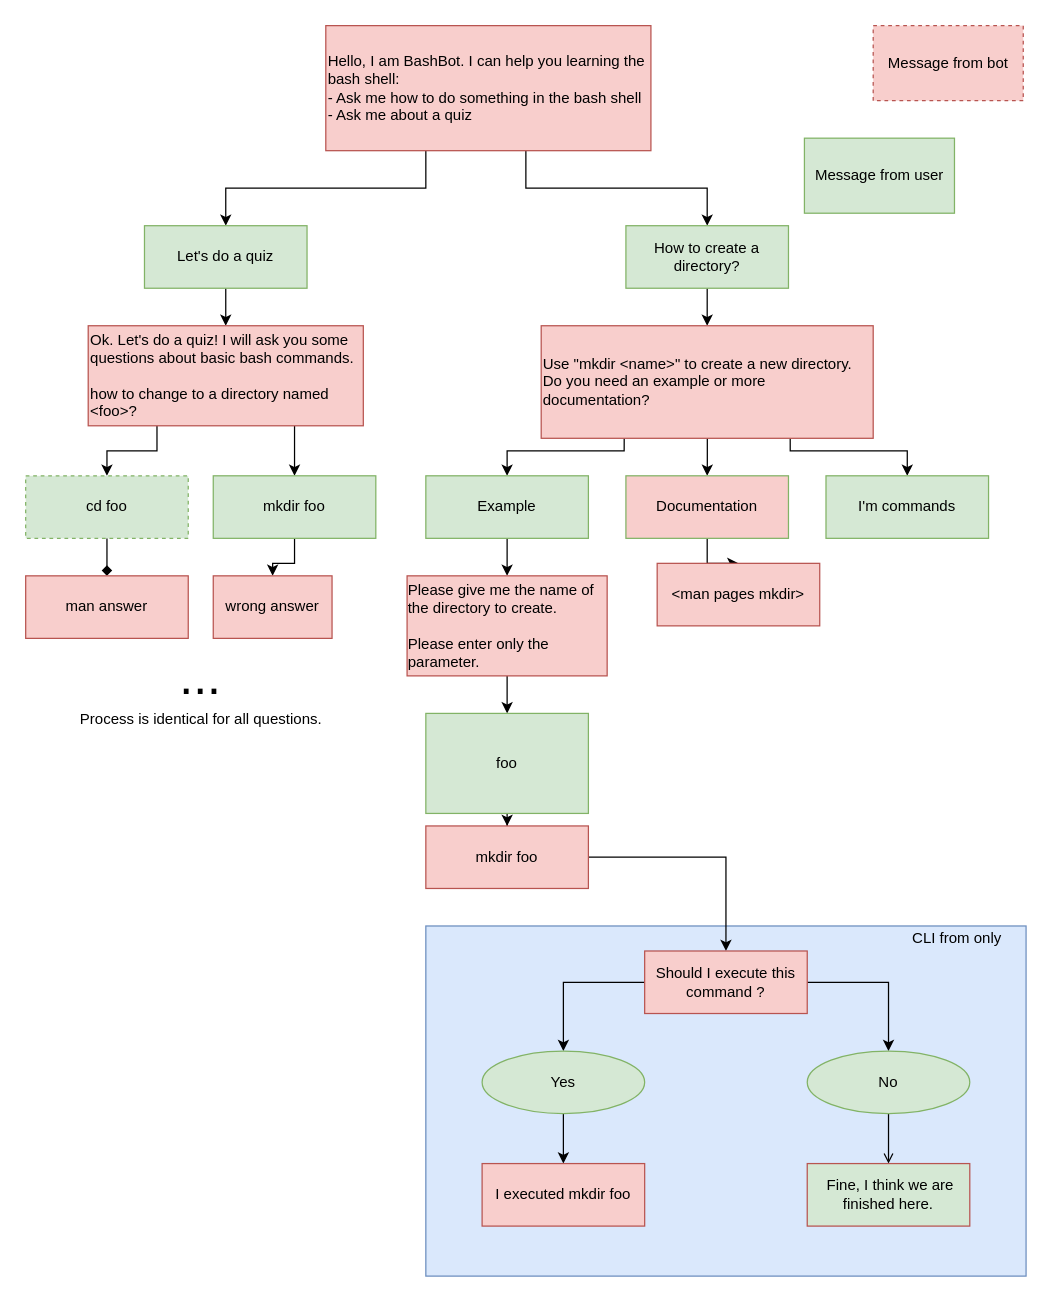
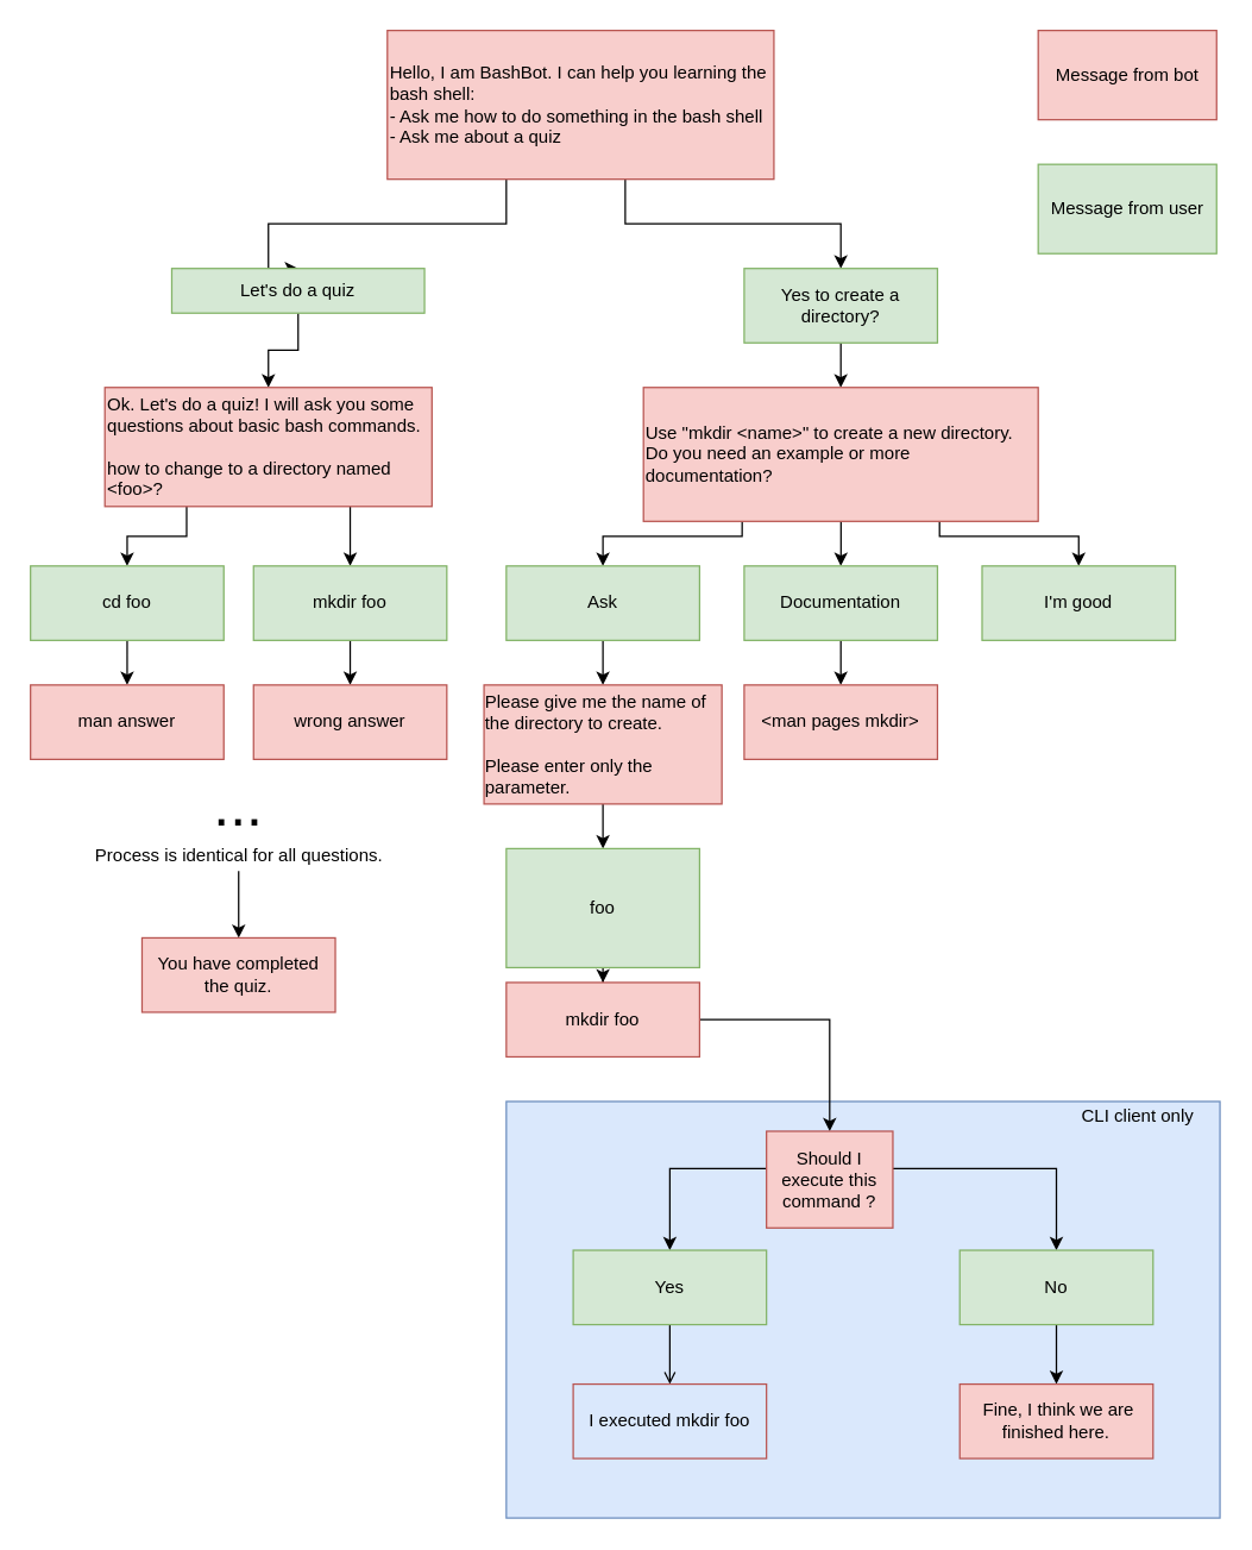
  <mxCell id="0" />
  <mxCell id="1" parent="0" />
  <mxCell id="2" value="" style="rounded=0;whiteSpace=wrap;html=1;fillColor=#dae8fc;strokeColor=#6c8ebf;" vertex="1" parent="1"><mxGeometry x="340" y="740" width="480" height="280" as="geometry" /></mxCell>
  <mxCell id="3" style="edgeStyle=orthogonalEdgeStyle;rounded=0;orthogonalLoop=1;jettySize=auto;html=1;entryX=0.5;entryY=0;entryDx=0;entryDy=0;" edge="1" parent="1" source="5" target="7"><mxGeometry relative="1" as="geometry"><Array as="points"><mxPoint x="340" y="150" /><mxPoint x="180" y="150" /></Array></mxGeometry></mxCell>
  <mxCell id="4" style="edgeStyle=orthogonalEdgeStyle;rounded=0;orthogonalLoop=1;jettySize=auto;html=1;" edge="1" parent="1" source="5" target="9"><mxGeometry relative="1" as="geometry"><Array as="points"><mxPoint x="420" y="150" /><mxPoint x="565" y="150" /></Array></mxGeometry></mxCell>
  <mxCell id="5" value="&lt;div align=&quot;left&quot;&gt;&lt;span&gt;Hello, I am BashBot. I can help you learning the bash shell: &lt;/span&gt;&lt;br&gt;&lt;span&gt;- Ask me how to do something in the bash shell&lt;/span&gt;&lt;/div&gt;&lt;div align=&quot;left&quot;&gt;&lt;span&gt;-&lt;/span&gt;&lt;span&gt; Ask me about a quiz&lt;/span&gt;&lt;/div&gt;" style="rounded=0;whiteSpace=wrap;html=1;align=left;fillColor=#f8cecc;strokeColor=#b85450;" vertex="1" parent="1"><mxGeometry x="260" y="20" width="260" height="100" as="geometry" /></mxCell>
  <mxCell id="6" style="edgeStyle=orthogonalEdgeStyle;rounded=0;orthogonalLoop=1;jettySize=auto;html=1;entryX=0.5;entryY=0;entryDx=0;entryDy=0;" edge="1" parent="1" source="7" target="40"><mxGeometry relative="1" as="geometry"><mxPoint x="180" y="260" as="targetPoint" /></mxGeometry></mxCell>
- <mxCell id="7" value="Let's do a quiz" style="rounded=0;whiteSpace=wrap;html=1;align=center;fillColor=#d5e8d4;strokeColor=#82b366;" vertex="1" parent="1"><mxGeometry x="115" y="180" width="130" height="50" as="geometry" /></mxCell>
+ <mxCell id="7" value="Let's do a quiz" style="rounded=0;whiteSpace=wrap;html=1;align=center;fillColor=#d5e8d4;strokeColor=#82b366;" vertex="1" parent="1"><mxGeometry x="115" y="180" width="170" height="30" as="geometry" /></mxCell>
  <mxCell id="8" style="edgeStyle=orthogonalEdgeStyle;rounded=0;orthogonalLoop=1;jettySize=auto;html=1;entryX=0.5;entryY=0;entryDx=0;entryDy=0;" edge="1" parent="1" source="9" target="13"><mxGeometry relative="1" as="geometry" /></mxCell>
- <mxCell id="9" value="How to create a directory?" style="rounded=0;whiteSpace=wrap;html=1;align=center;fillColor=#d5e8d4;strokeColor=#82b366;" vertex="1" parent="1"><mxGeometry x="500" y="180" width="130" height="50" as="geometry" /></mxCell>
+ <mxCell id="9" value="Yes to create a directory?" style="rounded=0;whiteSpace=wrap;html=1;align=center;fillColor=#d5e8d4;strokeColor=#82b366;" vertex="1" parent="1"><mxGeometry x="500" y="180" width="130" height="50" as="geometry" /></mxCell>
  <mxCell id="10" style="edgeStyle=orthogonalEdgeStyle;rounded=0;orthogonalLoop=1;jettySize=auto;html=1;" edge="1" parent="1" source="13" target="17"><mxGeometry relative="1" as="geometry" /></mxCell>
  <mxCell id="11" style="edgeStyle=orthogonalEdgeStyle;rounded=0;orthogonalLoop=1;jettySize=auto;html=1;exitX=0.25;exitY=1;exitDx=0;exitDy=0;entryX=0.5;entryY=0;entryDx=0;entryDy=0;" edge="1" parent="1" source="13" target="15"><mxGeometry relative="1" as="geometry"><Array as="points"><mxPoint x="499" y="360" /><mxPoint x="405" y="360" /></Array></mxGeometry></mxCell>
  <mxCell id="12" style="edgeStyle=orthogonalEdgeStyle;rounded=0;orthogonalLoop=1;jettySize=auto;html=1;exitX=0.75;exitY=1;exitDx=0;exitDy=0;entryX=0.5;entryY=0;entryDx=0;entryDy=0;" edge="1" parent="1" source="13" target="18"><mxGeometry relative="1" as="geometry"><Array as="points"><mxPoint x="631" y="360" /><mxPoint x="725" y="360" /></Array></mxGeometry></mxCell>
  <mxCell id="13" value="&lt;div class=&quot;text&quot; align=&quot;left&quot;&gt;&lt;span&gt;Use &quot;mkdir &lt;span&gt;&amp;lt;name&amp;gt;&lt;/span&gt;&quot; to create a new directory.&lt;/span&gt;&lt;/div&gt;&lt;div align=&quot;left&quot;&gt;&lt;div class=&quot;text&quot;&gt;&lt;span&gt;Do you need an example or more documentation?&lt;/span&gt;&lt;/div&gt;&lt;/div&gt;" style="rounded=0;whiteSpace=wrap;html=1;align=left;fillColor=#f8cecc;strokeColor=#b85450;" vertex="1" parent="1"><mxGeometry x="432.25" y="260" width="265.5" height="90" as="geometry" /></mxCell>
  <mxCell id="14" style="edgeStyle=orthogonalEdgeStyle;rounded=0;orthogonalLoop=1;jettySize=auto;html=1;entryX=0.5;entryY=0;entryDx=0;entryDy=0;" edge="1" parent="1" source="15" target="21"><mxGeometry relative="1" as="geometry" /></mxCell>
- <mxCell id="15" value="Example" style="rounded=0;whiteSpace=wrap;html=1;align=center;fillColor=#d5e8d4;strokeColor=#82b366;" vertex="1" parent="1"><mxGeometry x="340" y="380" width="130" height="50" as="geometry" /></mxCell>
+ <mxCell id="15" value="Ask" style="rounded=0;whiteSpace=wrap;html=1;align=center;fillColor=#d5e8d4;strokeColor=#82b366;" vertex="1" parent="1"><mxGeometry x="340" y="380" width="130" height="50" as="geometry" /></mxCell>
  <mxCell id="16" style="edgeStyle=orthogonalEdgeStyle;rounded=0;orthogonalLoop=1;jettySize=auto;html=1;" edge="1" parent="1" source="17" target="19"><mxGeometry relative="1" as="geometry" /></mxCell>
- <mxCell id="17" value="Documentation" style="rounded=0;whiteSpace=wrap;html=1;align=center;fillColor=#f8cecc;strokeColor=#82b366;" vertex="1" parent="1"><mxGeometry x="500" y="380" width="130" height="50" as="geometry" /></mxCell>
- <mxCell id="18" value="I'm commands" style="rounded=0;whiteSpace=wrap;html=1;align=center;fillColor=#d5e8d4;strokeColor=#82b366;" vertex="1" parent="1"><mxGeometry x="660" y="380" width="130" height="50" as="geometry" /></mxCell>
- <mxCell id="19" value="&amp;lt;man pages mkdir&amp;gt;" style="rounded=0;whiteSpace=wrap;html=1;align=center;fillColor=#f8cecc;strokeColor=#b85450;" vertex="1" parent="1"><mxGeometry x="525" y="450" width="130" height="50" as="geometry" /></mxCell>
+ <mxCell id="17" value="Documentation" style="rounded=0;whiteSpace=wrap;html=1;align=center;fillColor=#d5e8d4;strokeColor=#82b366;" vertex="1" parent="1"><mxGeometry x="500" y="380" width="130" height="50" as="geometry" /></mxCell>
+ <mxCell id="18" value="I'm good" style="rounded=0;whiteSpace=wrap;html=1;align=center;fillColor=#d5e8d4;strokeColor=#82b366;" vertex="1" parent="1"><mxGeometry x="660" y="380" width="130" height="50" as="geometry" /></mxCell>
+ <mxCell id="19" value="&amp;lt;man pages mkdir&amp;gt;" style="rounded=0;whiteSpace=wrap;html=1;align=center;fillColor=#f8cecc;strokeColor=#b85450;" vertex="1" parent="1"><mxGeometry x="500" y="460" width="130" height="50" as="geometry" /></mxCell>
  <mxCell id="20" style="edgeStyle=orthogonalEdgeStyle;rounded=0;orthogonalLoop=1;jettySize=auto;html=1;entryX=0.5;entryY=0;entryDx=0;entryDy=0;" edge="1" parent="1" source="21" target="23"><mxGeometry relative="1" as="geometry" /></mxCell>
  <mxCell id="21" value="&lt;div align=&quot;left&quot;&gt;&lt;span&gt;Please give me the name of the directory to create.&lt;/span&gt;&lt;/div&gt;&lt;div align=&quot;left&quot;&gt;&lt;span&gt;&lt;/span&gt;&lt;br&gt;&lt;span&gt;Please enter only the parameter.&lt;/span&gt;&lt;span&gt;&lt;/span&gt;&lt;span&gt;&lt;/span&gt;&lt;br&gt;&lt;span&gt;&lt;/span&gt;&lt;/div&gt;" style="rounded=0;whiteSpace=wrap;html=1;align=center;fillColor=#f8cecc;strokeColor=#b85450;" vertex="1" parent="1"><mxGeometry x="325" y="460" width="160" height="80" as="geometry" /></mxCell>
  <mxCell id="22" style="edgeStyle=orthogonalEdgeStyle;rounded=0;orthogonalLoop=1;jettySize=auto;html=1;entryX=0.5;entryY=0;entryDx=0;entryDy=0;" edge="1" parent="1" source="23" target="25"><mxGeometry relative="1" as="geometry" /></mxCell>
  <mxCell id="23" value="foo" style="rounded=0;whiteSpace=wrap;html=1;align=center;fillColor=#d5e8d4;strokeColor=#82b366;" vertex="1" parent="1"><mxGeometry x="340" y="570" width="130" height="80" as="geometry" /></mxCell>
  <mxCell id="24" style="edgeStyle=orthogonalEdgeStyle;rounded=0;orthogonalLoop=1;jettySize=auto;html=1;entryX=0.5;entryY=0;entryDx=0;entryDy=0;" edge="1" parent="1" source="25" target="31"><mxGeometry relative="1" as="geometry" /></mxCell>
  <mxCell id="25" value="mkdir foo" style="rounded=0;whiteSpace=wrap;html=1;align=center;fillColor=#f8cecc;strokeColor=#b85450;" vertex="1" parent="1"><mxGeometry x="340" y="660" width="130" height="50" as="geometry" /></mxCell>
- <mxCell id="26" value="Message from bot" style="rounded=0;whiteSpace=wrap;html=1;fillColor=#f8cecc;strokeColor=#b85450;dashed=1;" vertex="1" parent="1"><mxGeometry x="697.75" y="20" width="120" height="60" as="geometry" /></mxCell>
- <mxCell id="27" value="Message from user" style="rounded=0;whiteSpace=wrap;html=1;fillColor=#d5e8d4;strokeColor=#82b366;" vertex="1" parent="1"><mxGeometry x="642.75" y="110" width="120" height="60" as="geometry" /></mxCell>
- <mxCell id="28" value="CLI from only" style="text;html=1;strokeColor=none;fillColor=none;align=center;verticalAlign=middle;whiteSpace=wrap;rounded=0;" vertex="1" parent="1"><mxGeometry x="710" y="740" width="110" height="20" as="geometry" /></mxCell>
+ <mxCell id="26" value="Message from bot" style="rounded=0;whiteSpace=wrap;html=1;fillColor=#f8cecc;strokeColor=#b85450;" vertex="1" parent="1"><mxGeometry x="697.75" y="20" width="120" height="60" as="geometry" /></mxCell>
+ <mxCell id="27" value="Message from user" style="rounded=0;whiteSpace=wrap;html=1;fillColor=#d5e8d4;strokeColor=#82b366;" vertex="1" parent="1"><mxGeometry x="697.75" y="110" width="120" height="60" as="geometry" /></mxCell>
+ <mxCell id="28" value="CLI client only" style="text;html=1;strokeColor=none;fillColor=none;align=center;verticalAlign=middle;whiteSpace=wrap;rounded=0;" vertex="1" parent="1"><mxGeometry x="710" y="740" width="110" height="20" as="geometry" /></mxCell>
  <mxCell id="29" style="edgeStyle=orthogonalEdgeStyle;rounded=0;orthogonalLoop=1;jettySize=auto;html=1;entryX=0.5;entryY=0;entryDx=0;entryDy=0;" edge="1" parent="1" source="31" target="35"><mxGeometry relative="1" as="geometry"><Array as="points"><mxPoint x="710" y="785" /></Array></mxGeometry></mxCell>
  <mxCell id="30" style="edgeStyle=orthogonalEdgeStyle;rounded=0;orthogonalLoop=1;jettySize=auto;html=1;entryX=0.5;entryY=0;entryDx=0;entryDy=0;" edge="1" parent="1" source="31" target="33"><mxGeometry relative="1" as="geometry"><Array as="points"><mxPoint x="450" y="785" /></Array></mxGeometry></mxCell>
- <mxCell id="31" value="Should I execute this command ?" style="rounded=0;whiteSpace=wrap;html=1;align=center;fillColor=#f8cecc;strokeColor=#b85450;" vertex="1" parent="1"><mxGeometry x="515" y="760" width="130" height="50" as="geometry" /></mxCell>
- <mxCell id="32" style="edgeStyle=orthogonalEdgeStyle;rounded=0;orthogonalLoop=1;jettySize=auto;html=1;entryX=0.5;entryY=0;entryDx=0;entryDy=0;" edge="1" parent="1" source="33" target="37"><mxGeometry relative="1" as="geometry" /></mxCell>
- <mxCell id="33" value="Yes" style="ellipse;whiteSpace=wrap;html=1;align=center;fillColor=#d5e8d4;strokeColor=#82b366;" vertex="1" parent="1"><mxGeometry x="385" y="840" width="130" height="50" as="geometry" /></mxCell>
- <mxCell id="34" style="edgeStyle=orthogonalEdgeStyle;rounded=0;orthogonalLoop=1;jettySize=auto;html=1;entryX=0.5;entryY=0;entryDx=0;entryDy=0;endArrow=open;" edge="1" parent="1" source="35" target="36"><mxGeometry relative="1" as="geometry" /></mxCell>
- <mxCell id="35" value="No" style="ellipse;whiteSpace=wrap;html=1;align=center;fillColor=#d5e8d4;strokeColor=#82b366;" vertex="1" parent="1"><mxGeometry x="645" y="840" width="130" height="50" as="geometry" /></mxCell>
- <mxCell id="36" value="&amp;nbsp;Fine, I think we are finished here." style="rounded=0;whiteSpace=wrap;html=1;align=center;fillColor=#d5e8d4;strokeColor=#b85450;" vertex="1" parent="1"><mxGeometry x="645" y="930" width="130" height="50" as="geometry" /></mxCell>
- <mxCell id="37" value="I executed mkdir foo" style="rounded=0;whiteSpace=wrap;html=1;align=center;fillColor=#f8cecc;strokeColor=#b85450;" vertex="1" parent="1"><mxGeometry x="385" y="930" width="130" height="50" as="geometry" /></mxCell>
+ <mxCell id="31" value="Should I execute this command ?" style="rounded=0;whiteSpace=wrap;html=1;align=center;fillColor=#f8cecc;strokeColor=#b85450;" vertex="1" parent="1"><mxGeometry x="515" y="760" width="85" height="65" as="geometry" /></mxCell>
+ <mxCell id="32" style="edgeStyle=orthogonalEdgeStyle;rounded=0;orthogonalLoop=1;jettySize=auto;html=1;entryX=0.5;entryY=0;entryDx=0;entryDy=0;endArrow=open;" edge="1" parent="1" source="33" target="37"><mxGeometry relative="1" as="geometry" /></mxCell>
+ <mxCell id="33" value="Yes" style="rounded=0;whiteSpace=wrap;html=1;align=center;fillColor=#d5e8d4;strokeColor=#82b366;" vertex="1" parent="1"><mxGeometry x="385" y="840" width="130" height="50" as="geometry" /></mxCell>
+ <mxCell id="34" style="edgeStyle=orthogonalEdgeStyle;rounded=0;orthogonalLoop=1;jettySize=auto;html=1;entryX=0.5;entryY=0;entryDx=0;entryDy=0;" edge="1" parent="1" source="35" target="36"><mxGeometry relative="1" as="geometry" /></mxCell>
+ <mxCell id="35" value="No" style="rounded=0;whiteSpace=wrap;html=1;align=center;fillColor=#d5e8d4;strokeColor=#82b366;" vertex="1" parent="1"><mxGeometry x="645" y="840" width="130" height="50" as="geometry" /></mxCell>
+ <mxCell id="36" value="&amp;nbsp;Fine, I think we are finished here." style="rounded=0;whiteSpace=wrap;html=1;align=center;fillColor=#f8cecc;strokeColor=#b85450;" vertex="1" parent="1"><mxGeometry x="645" y="930" width="130" height="50" as="geometry" /></mxCell>
+ <mxCell id="37" value="I executed mkdir foo" style="rounded=0;whiteSpace=wrap;html=1;align=center;fillColor=#dae8fc;strokeColor=#b85450;" vertex="1" parent="1"><mxGeometry x="385" y="930" width="130" height="50" as="geometry" /></mxCell>
  <mxCell id="38" style="edgeStyle=orthogonalEdgeStyle;rounded=0;orthogonalLoop=1;jettySize=auto;html=1;entryX=0.5;entryY=0;entryDx=0;entryDy=0;exitX=0.25;exitY=1;exitDx=0;exitDy=0;" edge="1" parent="1" source="40" target="42"><mxGeometry relative="1" as="geometry"><Array as="points"><mxPoint x="125" y="360" /><mxPoint x="85" y="360" /></Array></mxGeometry></mxCell>
  <mxCell id="39" style="edgeStyle=orthogonalEdgeStyle;rounded=0;orthogonalLoop=1;jettySize=auto;html=1;entryX=0.5;entryY=0;entryDx=0;entryDy=0;exitX=0.75;exitY=1;exitDx=0;exitDy=0;" edge="1" parent="1" source="40" target="45"><mxGeometry relative="1" as="geometry" /></mxCell>
  <mxCell id="40" value="&lt;div class=&quot;text&quot;&gt;&lt;span&gt;Ok. Let's do a quiz! I will ask you some questions about basic bash commands.&lt;/span&gt;&lt;/div&gt;&lt;div&gt;&lt;br&gt;&lt;/div&gt;&lt;div&gt;&lt;div class=&quot;text&quot;&gt;&lt;span&gt;how to change to a directory named &lt;span&gt;&amp;lt;foo&amp;gt;&lt;/span&gt;?&lt;/span&gt;&lt;/div&gt;&lt;/div&gt;" style="rounded=0;whiteSpace=wrap;html=1;align=left;fillColor=#f8cecc;strokeColor=#b85450;" vertex="1" parent="1"><mxGeometry x="70" y="260" width="220" height="80" as="geometry" /></mxCell>
- <mxCell id="41" style="edgeStyle=orthogonalEdgeStyle;rounded=0;orthogonalLoop=1;jettySize=auto;html=1;entryX=0.5;entryY=0;entryDx=0;entryDy=0;endArrow=diamond;" edge="1" parent="1" source="42" target="43"><mxGeometry relative="1" as="geometry" /></mxCell>
- <mxCell id="42" value="cd foo" style="rounded=0;whiteSpace=wrap;html=1;align=center;fillColor=#d5e8d4;strokeColor=#82b366;dashed=1;" vertex="1" parent="1"><mxGeometry y="380" width="130" height="50" as="geometry" x="20" /></mxCell>
+ <mxCell id="41" style="edgeStyle=orthogonalEdgeStyle;rounded=0;orthogonalLoop=1;jettySize=auto;html=1;entryX=0.5;entryY=0;entryDx=0;entryDy=0;" edge="1" parent="1" source="42" target="43"><mxGeometry relative="1" as="geometry" /></mxCell>
+ <mxCell id="42" value="cd foo" style="rounded=0;whiteSpace=wrap;html=1;align=center;fillColor=#d5e8d4;strokeColor=#82b366;" vertex="1" parent="1"><mxGeometry y="380" width="130" height="50" as="geometry" x="20" /></mxCell>
  <mxCell id="43" value="man answer" style="rounded=0;whiteSpace=wrap;html=1;align=center;fillColor=#f8cecc;strokeColor=#b85450;" vertex="1" parent="1"><mxGeometry y="460" width="130" height="50" as="geometry" x="20" /></mxCell>
  <mxCell id="44" style="edgeStyle=orthogonalEdgeStyle;rounded=0;orthogonalLoop=1;jettySize=auto;html=1;entryX=0.5;entryY=0;entryDx=0;entryDy=0;" edge="1" parent="1" source="45" target="46"><mxGeometry relative="1" as="geometry" /></mxCell>
  <mxCell id="45" value="mkdir foo" style="rounded=0;whiteSpace=wrap;html=1;align=center;fillColor=#d5e8d4;strokeColor=#82b366;" vertex="1" parent="1"><mxGeometry x="170" y="380" width="130" height="50" as="geometry" /></mxCell>
- <mxCell id="46" value="wrong answer" style="rounded=0;whiteSpace=wrap;html=1;align=center;fillColor=#f8cecc;strokeColor=#b85450;" vertex="1" parent="1"><mxGeometry x="170" y="460" width="95" height="50" as="geometry" /></mxCell>
+ <mxCell id="46" value="wrong answer" style="rounded=0;whiteSpace=wrap;html=1;align=center;fillColor=#f8cecc;strokeColor=#b85450;" vertex="1" parent="1"><mxGeometry x="170" y="460" width="130" height="50" as="geometry" /></mxCell>
  <mxCell id="47" value="&lt;font style=&quot;font-size: 40px&quot;&gt;...&lt;/font&gt;" style="text;html=1;strokeColor=none;fillColor=none;align=center;verticalAlign=middle;whiteSpace=wrap;rounded=0;" vertex="1" parent="1"><mxGeometry x="140" y="530" width="40" height="20" as="geometry" /></mxCell>
+ <mxCell id="48" style="edgeStyle=orthogonalEdgeStyle;rounded=0;orthogonalLoop=1;jettySize=auto;html=1;entryX=0.5;entryY=0;entryDx=0;entryDy=0;" edge="1" parent="1" source="49" target="50"><mxGeometry relative="1" as="geometry" /></mxCell>
  <mxCell id="49" value="Process is identical for all questions." style="text;html=1;strokeColor=none;fillColor=none;align=center;verticalAlign=middle;whiteSpace=wrap;rounded=0;" vertex="1" parent="1"><mxGeometry x="52.5" y="565" width="215" height="20" as="geometry" /></mxCell>
+ <mxCell id="50" value="&lt;div class=&quot;text&quot; align=&quot;center&quot;&gt;&lt;span&gt;You have completed the quiz.&lt;/span&gt;&lt;/div&gt;" style="rounded=0;whiteSpace=wrap;html=1;align=center;fillColor=#f8cecc;strokeColor=#b85450;" vertex="1" parent="1"><mxGeometry x="95" y="630" width="130" height="50" as="geometry" /></mxCell>
